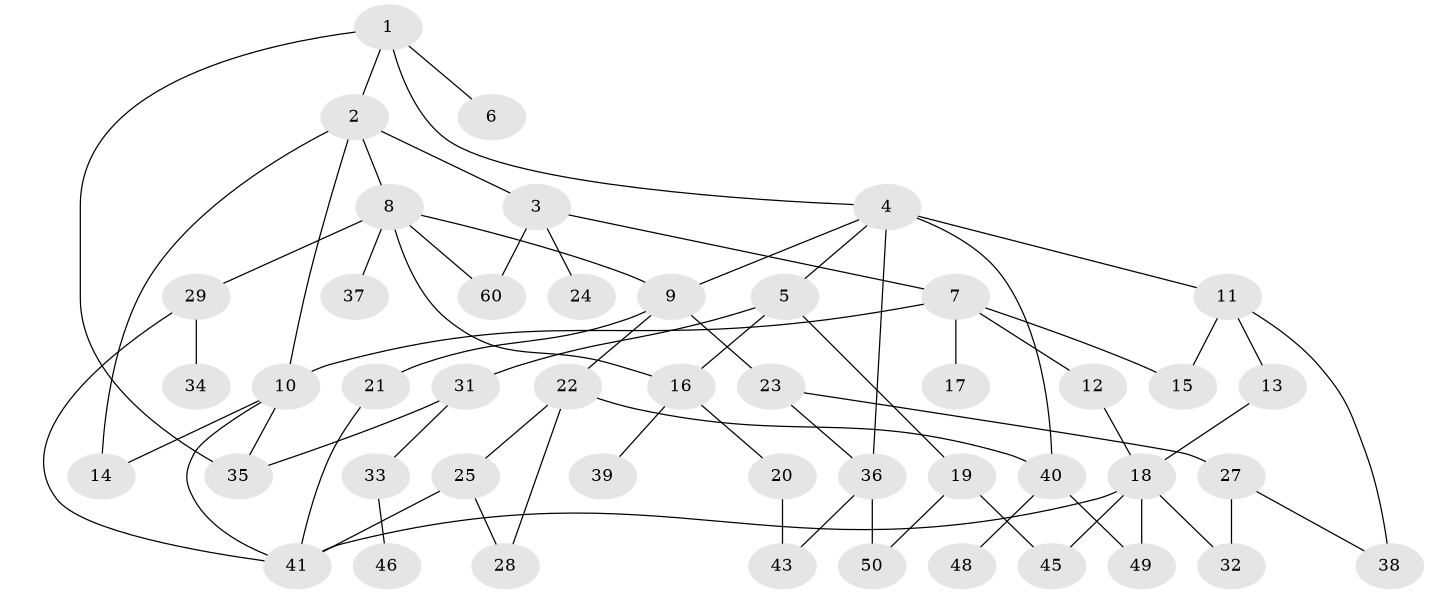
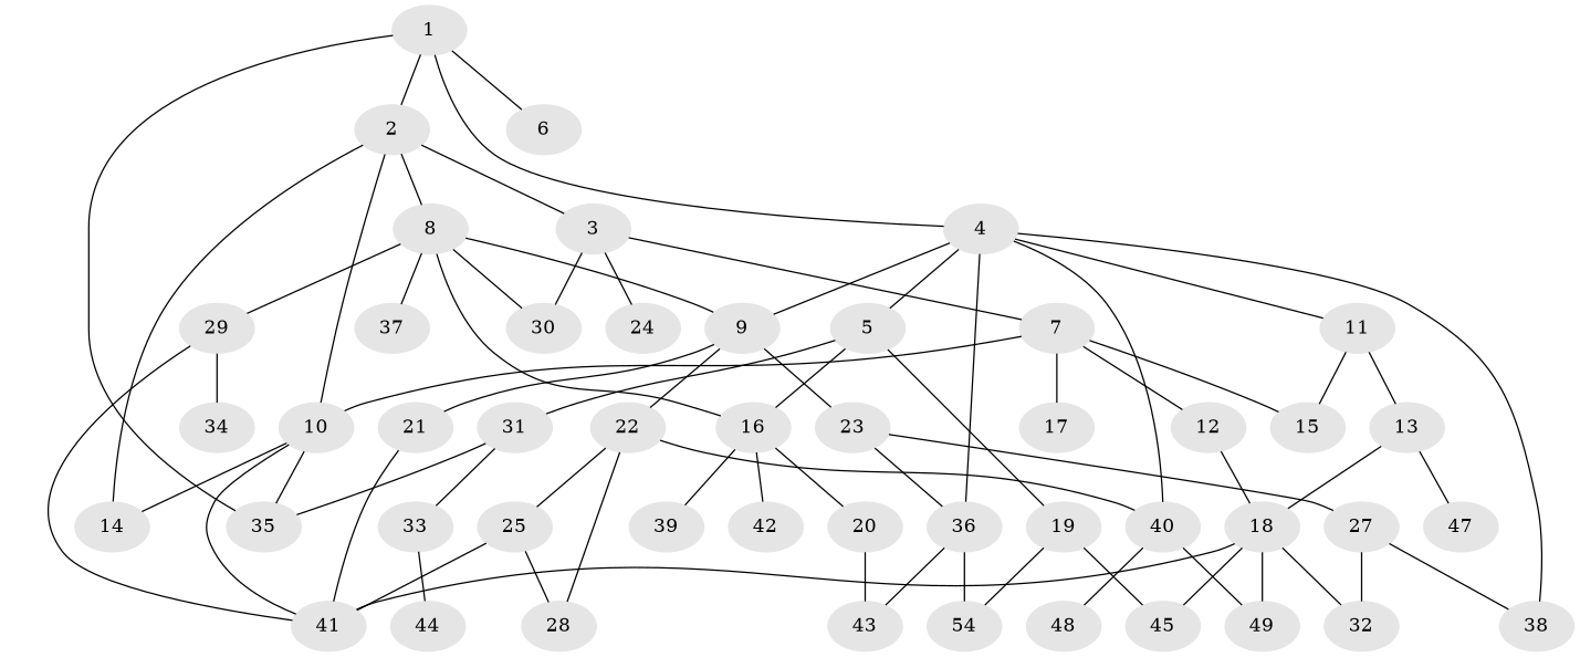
  graph {
    node [color=gray90 style=filled]
    1
    2
    4
    6
    35
    3
    8
    10
    14
    5
    9
    11
    36
    40
    24
    7
-   30 [label=60]
+   30
    16
    29
    37
    41
    12
    15
    17
    19
    31
    21
    22
    23
    13
    38
-   50
+   50 [label=54]
    43
    49
    48
    20
    39
+   42
    45
    33
    18
    34
    25
    28
    27
+   47
    32
-   44 [label=46]
+   44
    1 -- 2
    1 -- 4
    1 -- 6
    1 -- 35
    2 -- 3
    2 -- 8
    2 -- 10
    2 -- 14
    4 -- 5
    4 -- 9
    4 -- 11
    4 -- 36
    4 -- 40
    3 -- 24
    3 -- 7
    3 -- 30
    8 -- 9
    8 -- 30
    8 -- 16
    8 -- 29
    8 -- 37
    10 -- 35
    10 -- 14
    10 -- 41
    5 -- 16
    5 -- 19
    5 -- 31
    9 -- 21
    9 -- 22
    9 -- 23
    11 -- 15
    11 -- 13
-   11 -- 38
+   4 -- 38
    36 -- 50
    36 -- 43
    40 -- 49
    40 -- 48
    7 -- 10
    7 -- 12
    7 -- 15
    7 -- 17
    16 -- 20
    16 -- 39
+   16 -- 42
    29 -- 41
    29 -- 34
    12 -- 18
    19 -- 50
    19 -- 45
    31 -- 35
    31 -- 33
    21 -- 41
    22 -- 40
    22 -- 25
    22 -- 28
    23 -- 36
    23 -- 27
    13 -- 18
+   13 -- 47
    20 -- 43
    33 -- 44
    18 -- 41
    18 -- 49
    18 -- 45
    18 -- 32
    25 -- 41
    25 -- 28
    27 -- 38
    27 -- 32
  }
